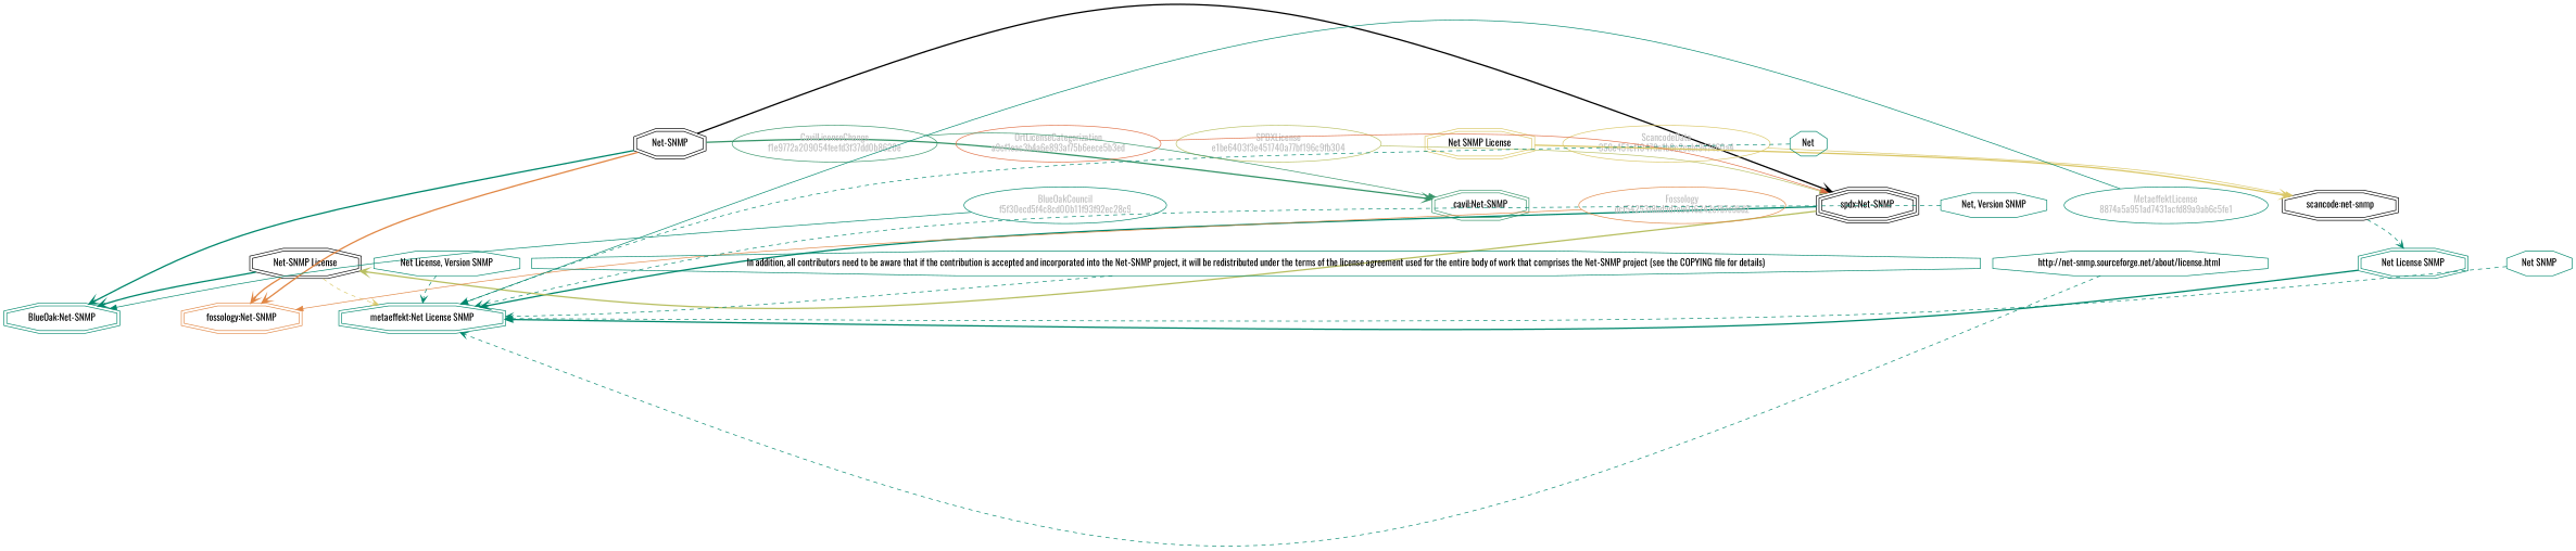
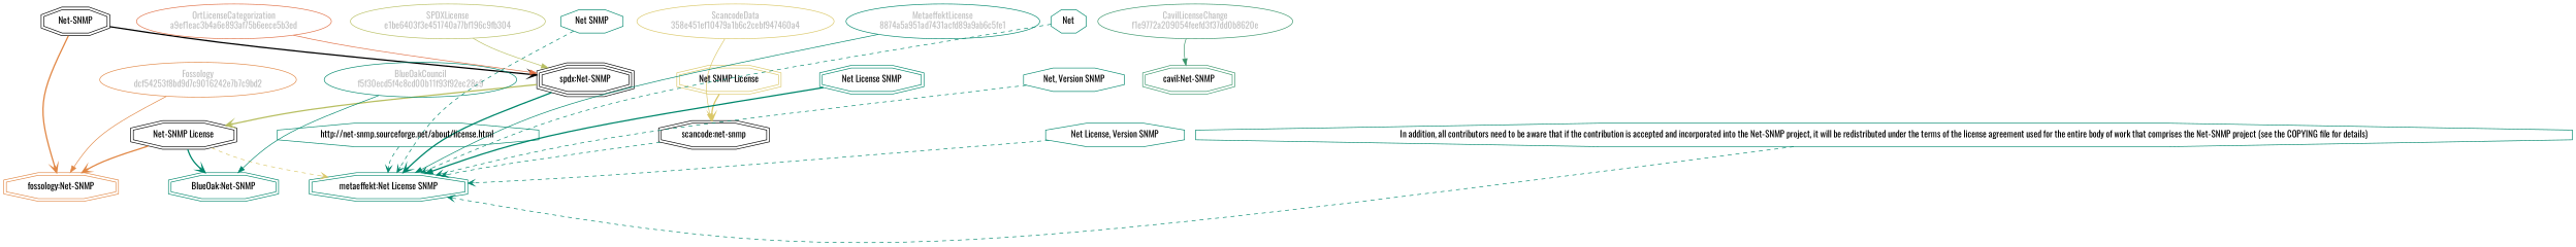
  strict digraph {
    fontname=Oswald
    splines=curved
    node [color="#00876c" fontname=Oswald shape=doubleoctagon]
    edge [color="#00876c" fontname=Oswald weight=0.5 arrowhead=vee style=bold]
    n1 [color="#b8bf62" fillcolor="beige;1" fontcolor=gray label="SPDXLicense\ne1be6403f3e451740a77bf196c9fb304" shape=ellipse]
    n2 [label="spdx:Net-SNMP" shape=tripleoctagon color=""]
    n3 [label="metaeffekt:Net License SNMP"]
    n4 [label="Net-SNMP License" color=""]
    n5 [label="Net-SNMP" color=""]
    n6 [label="BlueOak:Net-SNMP"]
    n7 [color="#e18745" label="fossology:Net-SNMP"]
    n8 [color="#379469" label="cavil:Net-SNMP"]
    n9 [label="scancode:net-snmp" color=""]
    n10 [fillcolor="beige;1" fontcolor=gray label="BlueOakCouncil\nf5f30ecd5f4c8cd00b11f93f92ec28c9" shape=ellipse]
    n11 [color="#dac767" fillcolor="beige;1" fontcolor=gray label="ScancodeData\n358e451ef10479a1b6c2cebf947460a4" shape=ellipse]
    n12 [color="#dac767" label="Net SNMP License"]
    n13 [color="#e18745" fillcolor="beige;1" fontcolor=gray label="Fossology\ndcf54253f8bd9d7c9016242e7b7c9bd2" shape=ellipse]
    n14 [color="#e06f45" fillcolor="beige;1" fontcolor=gray label="OrtLicenseCategorization\na9ef1eac3b4a6e893af75b6eece5b3ed" shape=ellipse]
    n15 [color="#379469" fillcolor="beige;1" fontcolor=gray label="CavilLicenseChange\nf1e9772a209054feefd3f37dd0b8620e" shape=ellipse]
    n16 [fillcolor="beige;1" fontcolor=gray label="MetaeffektLicense\n8874a5a951ad7431acfd89a9ab6c5fe1" shape=ellipse]
    n17 [label="Net License SNMP"]
    n18 [label=Net shape=octagon]
    n19 [label="Net, Version SNMP" shape=octagon]
    n20 [label="Net SNMP" shape=octagon]
    n21 [label="Net License, Version SNMP" shape=octagon]
    n22 [label="In addition, all contributors need to be aware that if the contribution is accepted and incorporated into the Net-SNMP project, it will be redistributed under the terms of the license agreement used for the entire body of work that comprises the Net-SNMP project (see the COPYING file for details)" shape=octagon]
    n23 [label="http://net-snmp.sourceforge.net/about/license.html " shape=octagon]
    n1 -> n2 [color="#b8bf62" arrowhead="" style=""]
    n2 -> n3 [weight=0.7]
    n2 -> n4 [color="#b8bf62" weight=0.7]
    n4 -> n3 [color="#dac767" style=dashed]
    n4 -> n6 [weight=0.7]
    n4 -> n7 [color="#e18745" weight=0.7]
    n5 -> n2 [weight=0.7 color=""]
-   n5 -> n6 [weight=0.7]
    n5 -> n7 [color="#e18745" weight=0.7]
-   n5 -> n8 [color="#379469" weight=0.7]
-   n9 -> n17 [style=dashed]
+   n9 -> n3 [style=dashed]
    n10 -> n6 [arrowhead="" style=""]
    n11 -> n9 [color="#dac767" arrowhead="" style=""]
    n12 -> n9 [color="#dac767" weight=0.7]
    n13 -> n7 [color="#e18745" arrowhead="" style=""]
    n14 -> n2 [color="#e06f45" arrowhead="" style=""]
    n15 -> n8 [color="#379469" arrowhead="" style=""]
    n16 -> n3 [arrowhead="" style=""]
    n17 -> n3 [arrowhead=normal weight=0.7]
    n18 -> n3 [style=dashed]
    n19 -> n3 [style=dashed]
    n20 -> n3 [style=dashed]
    n21 -> n3 [style=dashed]
    n22 -> n3 [style=dashed]
    n23 -> n3 [style=dashed]
  }
